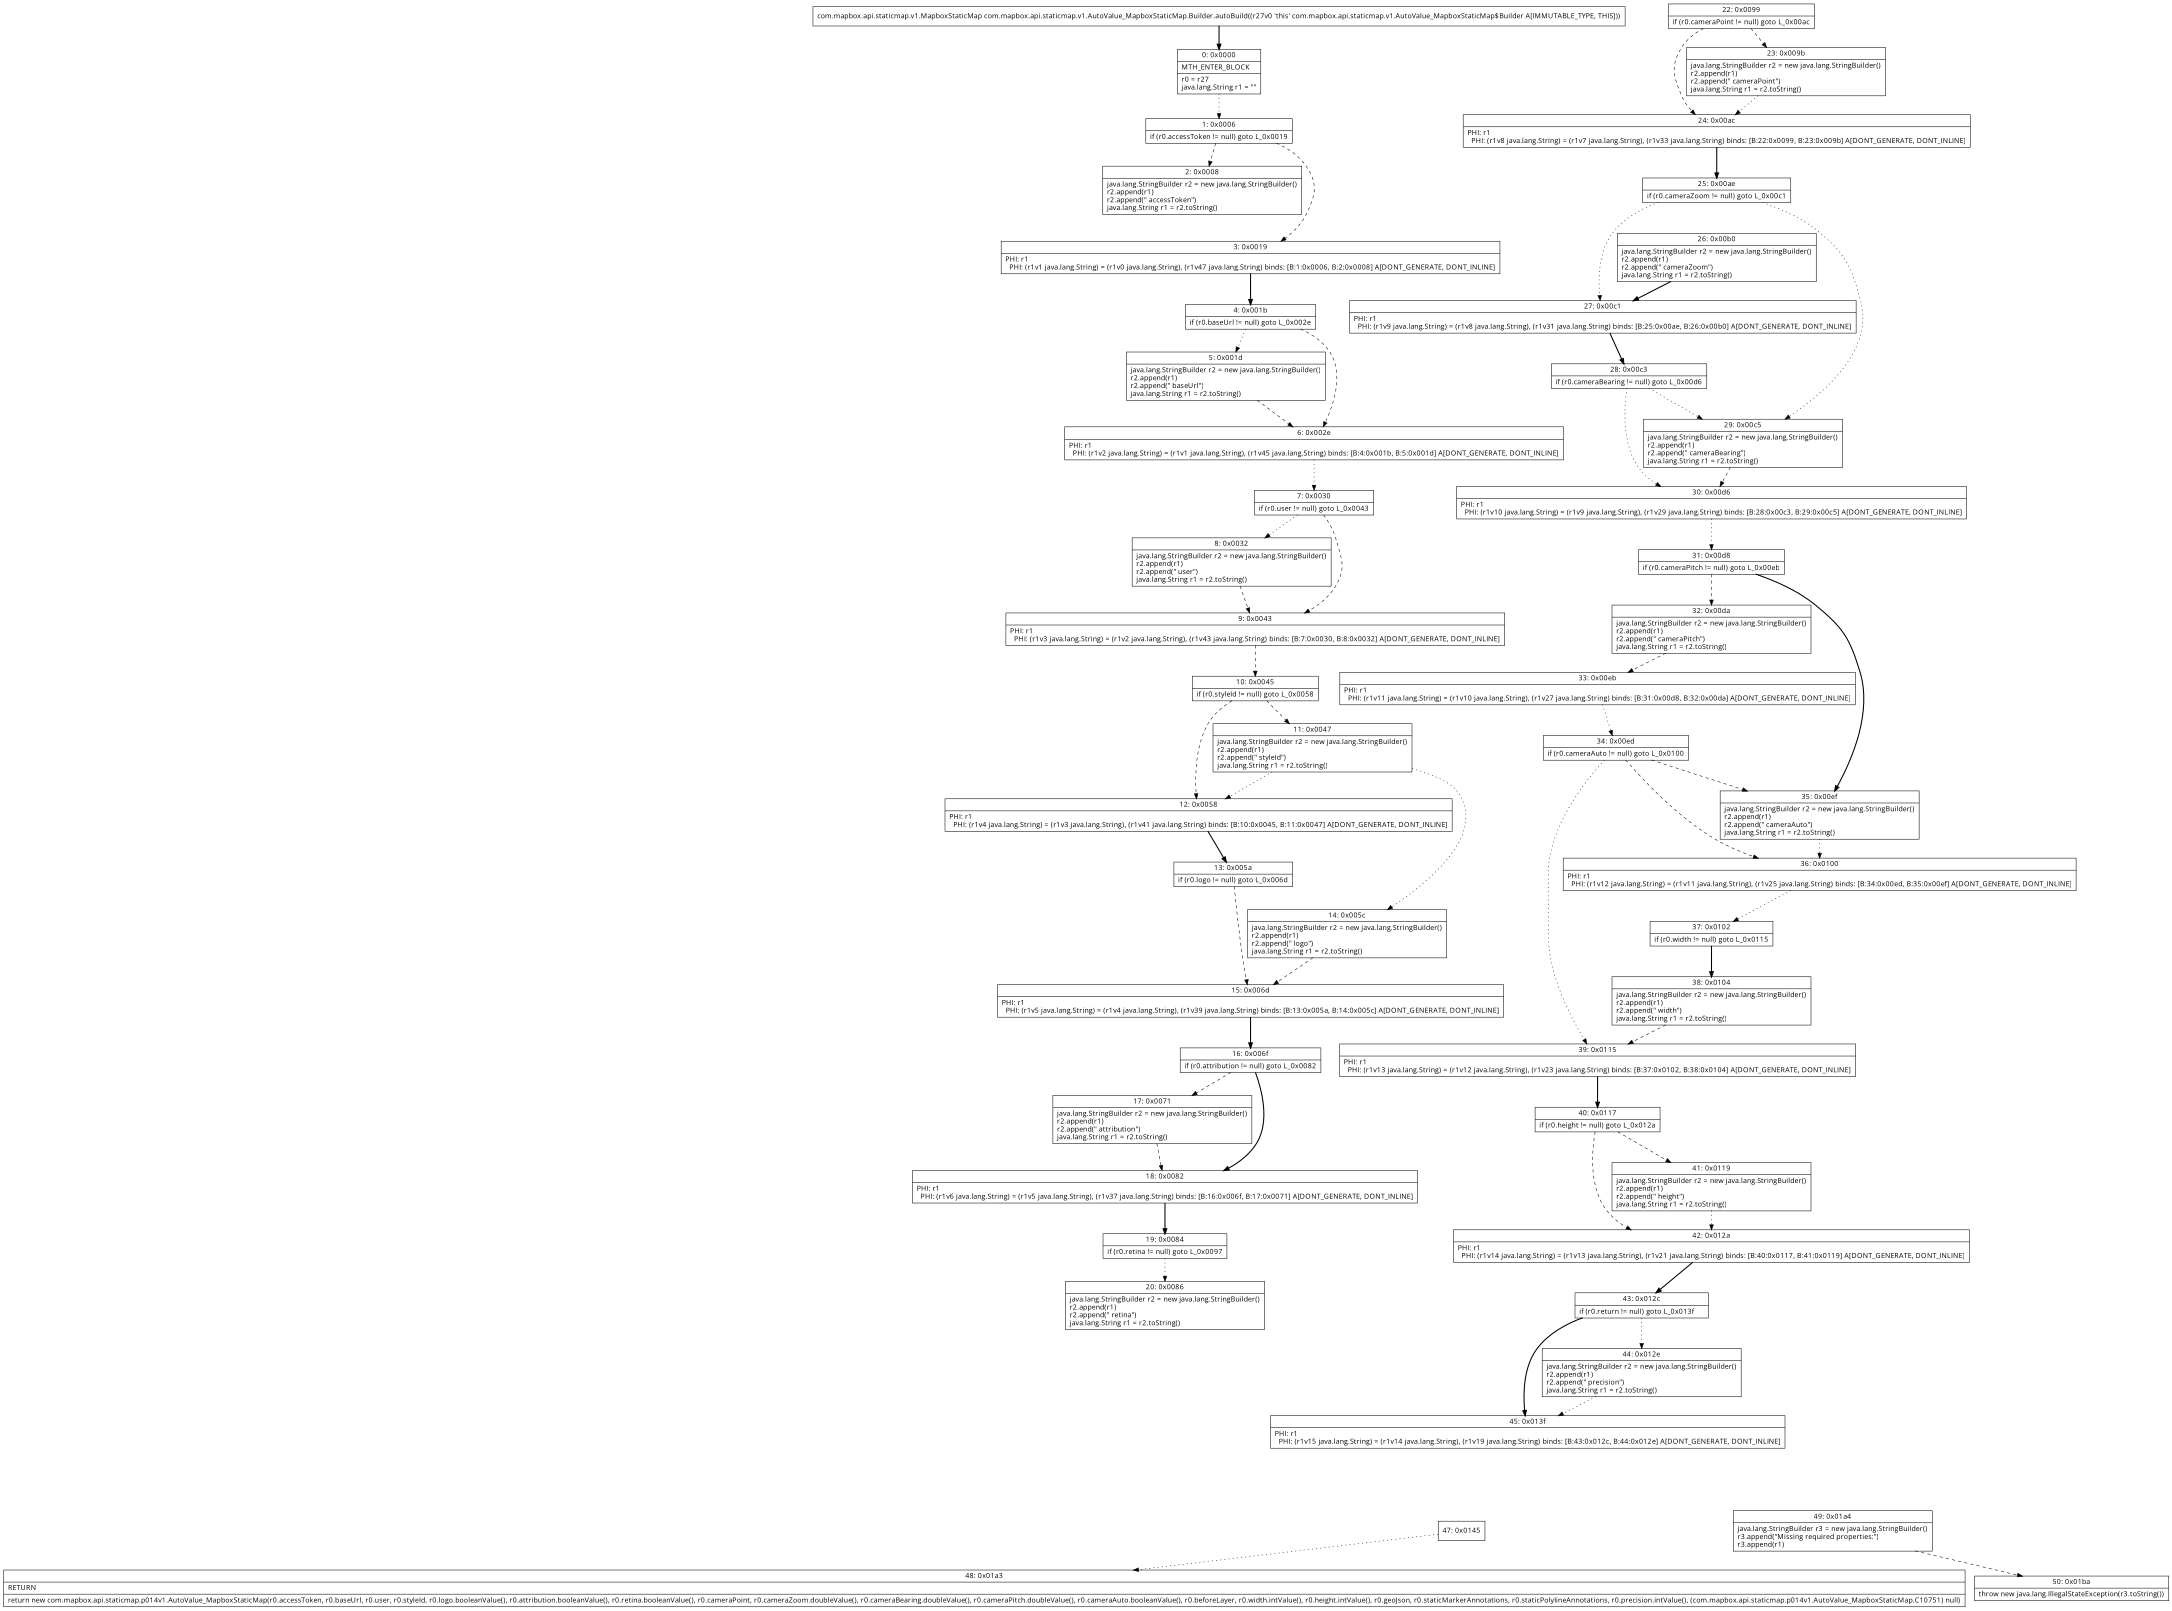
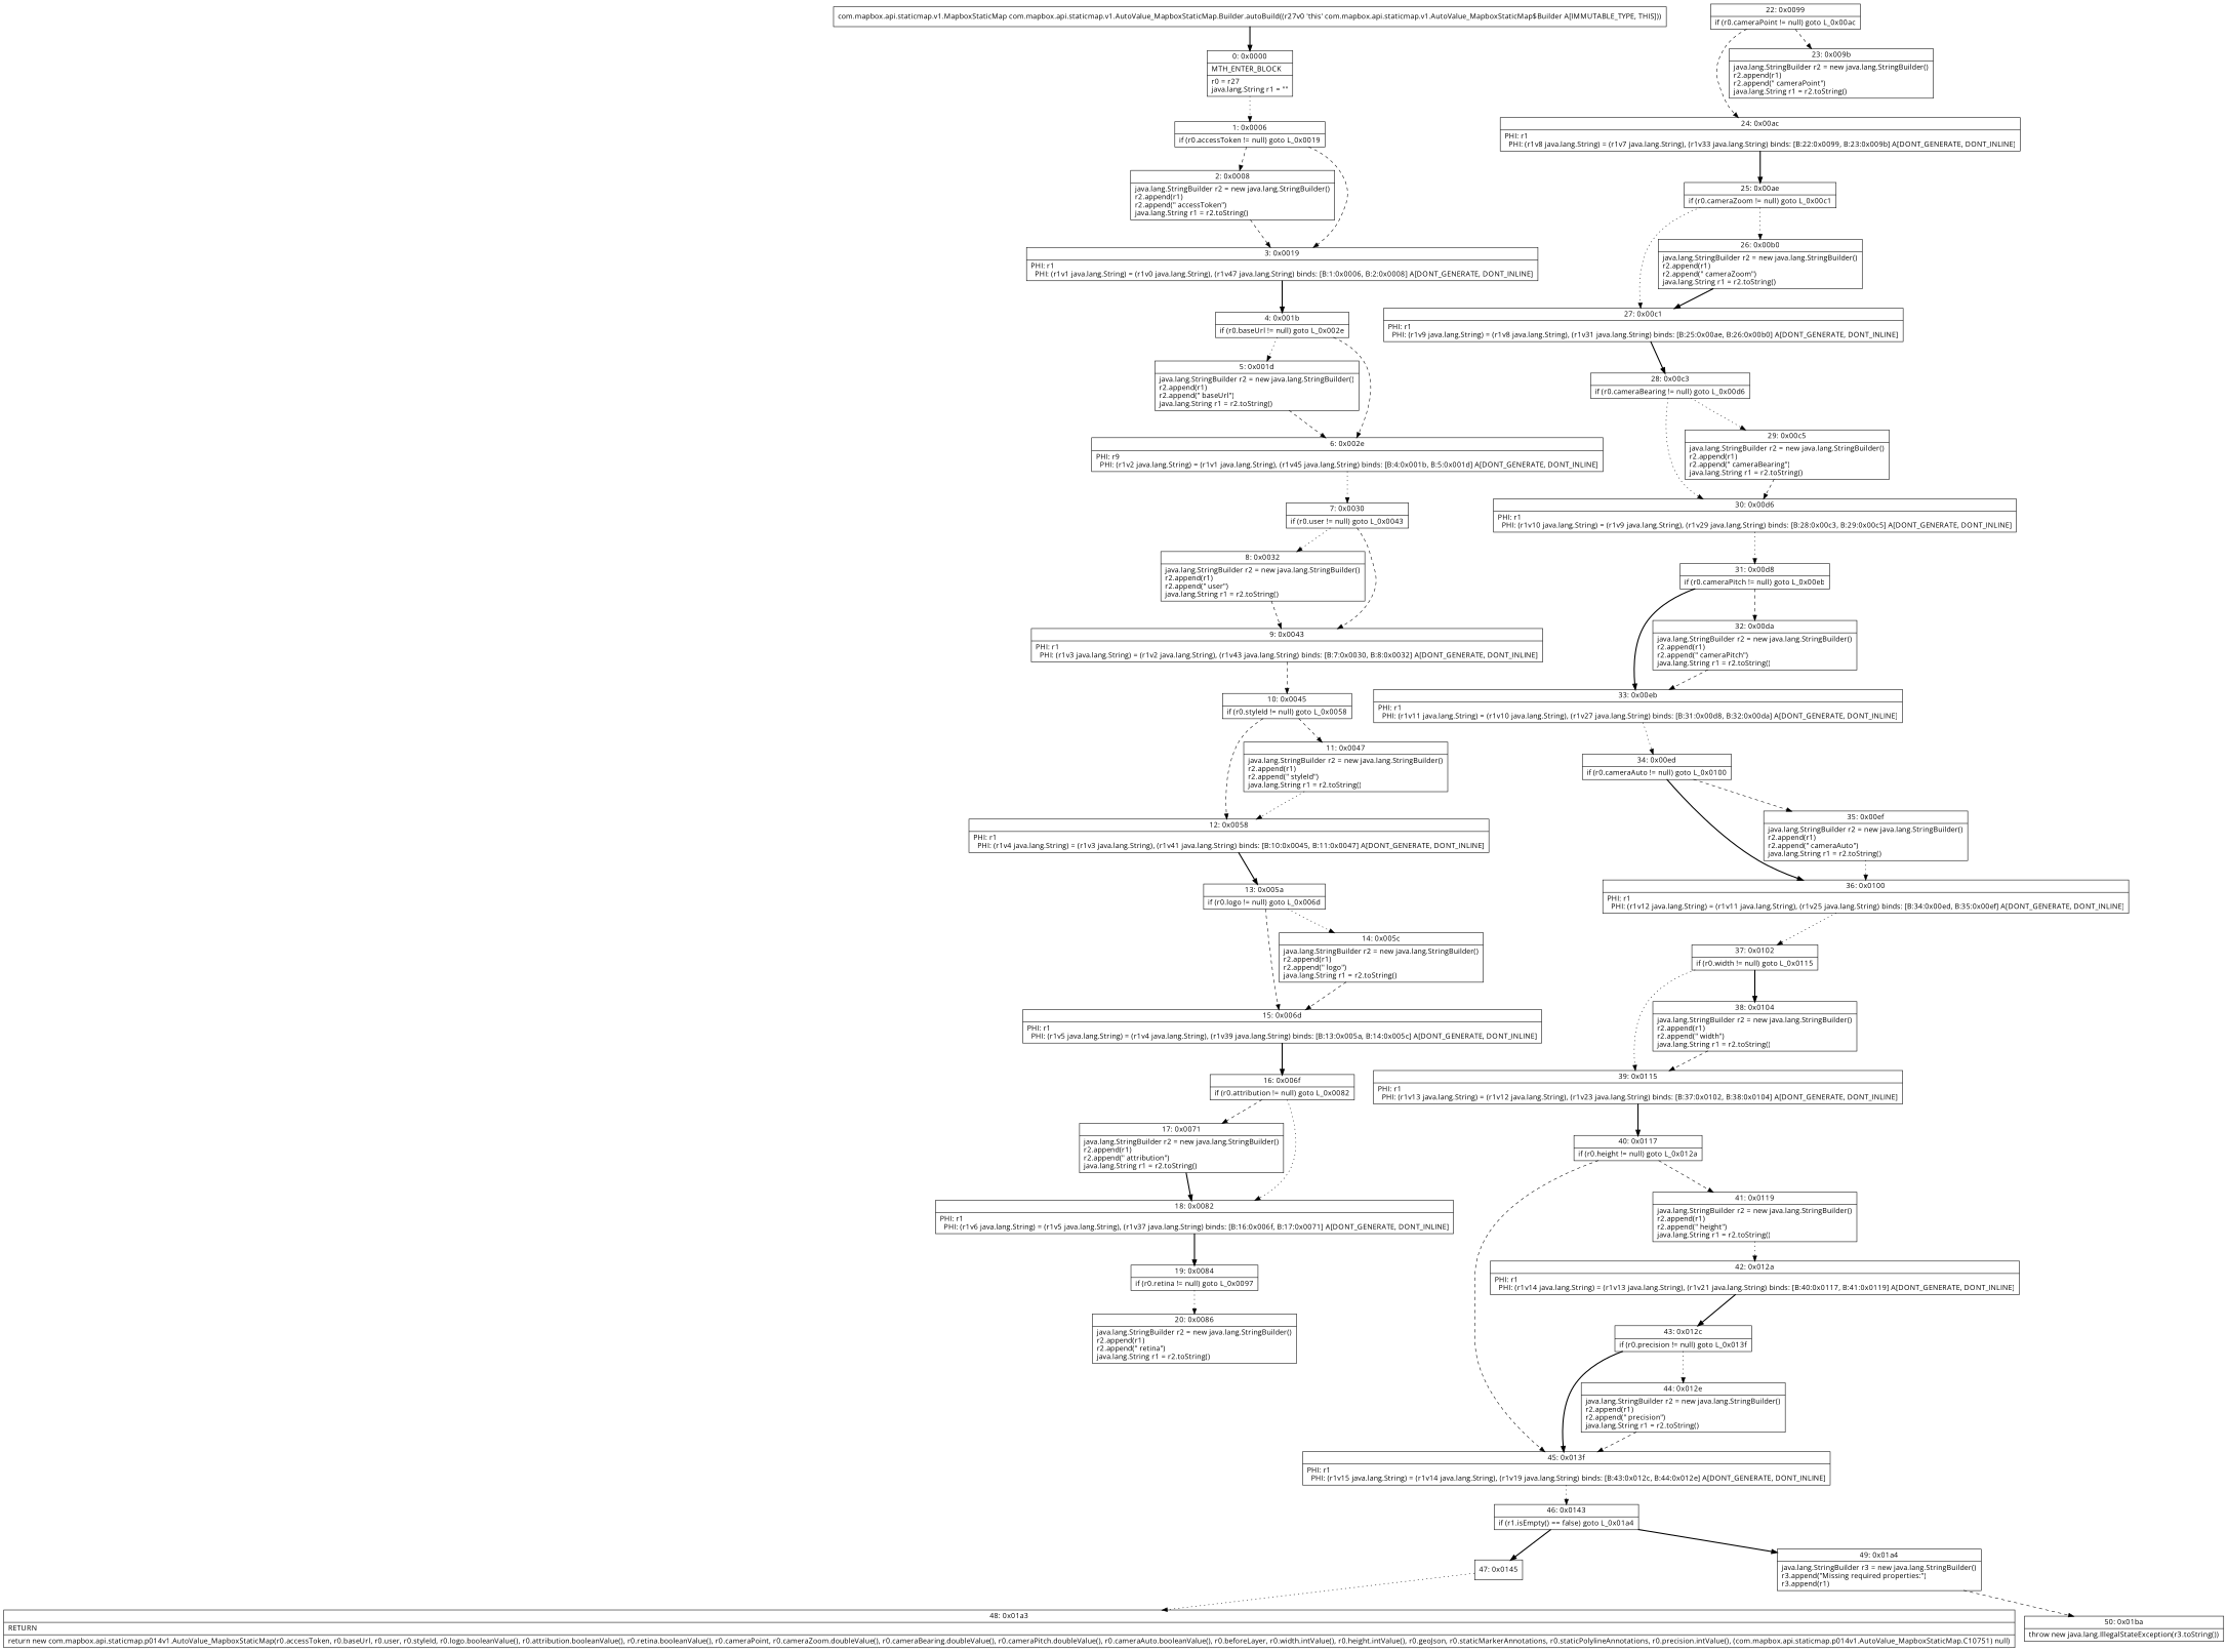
  digraph {
    fontname="Open Sans"
    node [fontname="Open Sans" shape=record]
    edge [fontname="Open Sans" style=dashed]
    n1 [label="{0\:\ 0x0000|MTH_ENTER_BLOCK\l|r0 = r27\ljava.lang.String r1 = \"\"\l}"]
    n2 [label="{1\:\ 0x0006|if (r0.accessToken != null) goto L_0x0019\l}"]
    n3 [label="{2\:\ 0x0008|java.lang.StringBuilder r2 = new java.lang.StringBuilder()\lr2.append(r1)\lr2.append(\" accessToken\")\ljava.lang.String r1 = r2.toString()\l}"]
    n4 [label="{3\:\ 0x0019|PHI: r1 \l  PHI: (r1v1 java.lang.String) = (r1v0 java.lang.String), (r1v47 java.lang.String) binds: [B:1:0x0006, B:2:0x0008] A[DONT_GENERATE, DONT_INLINE]\l}"]
    n5 [label="{4\:\ 0x001b|if (r0.baseUrl != null) goto L_0x002e\l}"]
    n6 [label="{5\:\ 0x001d|java.lang.StringBuilder r2 = new java.lang.StringBuilder()\lr2.append(r1)\lr2.append(\" baseUrl\")\ljava.lang.String r1 = r2.toString()\l}"]
-   n7 [label="{6\:\ 0x002e|PHI: r1 \l  PHI: (r1v2 java.lang.String) = (r1v1 java.lang.String), (r1v45 java.lang.String) binds: [B:4:0x001b, B:5:0x001d] A[DONT_GENERATE, DONT_INLINE]\l}"]
+   n7 [label="{6\:\ 0x002e|PHI: r9 \l  PHI: (r1v2 java.lang.String) = (r1v1 java.lang.String), (r1v45 java.lang.String) binds: [B:4:0x001b, B:5:0x001d] A[DONT_GENERATE, DONT_INLINE]\l}"]
    n8 [label="{7\:\ 0x0030|if (r0.user != null) goto L_0x0043\l}"]
    n9 [label="{8\:\ 0x0032|java.lang.StringBuilder r2 = new java.lang.StringBuilder()\lr2.append(r1)\lr2.append(\" user\")\ljava.lang.String r1 = r2.toString()\l}"]
    n10 [label="{9\:\ 0x0043|PHI: r1 \l  PHI: (r1v3 java.lang.String) = (r1v2 java.lang.String), (r1v43 java.lang.String) binds: [B:7:0x0030, B:8:0x0032] A[DONT_GENERATE, DONT_INLINE]\l}"]
    n11 [label="{10\:\ 0x0045|if (r0.styleId != null) goto L_0x0058\l}"]
    n12 [label="{11\:\ 0x0047|java.lang.StringBuilder r2 = new java.lang.StringBuilder()\lr2.append(r1)\lr2.append(\" styleId\")\ljava.lang.String r1 = r2.toString()\l}"]
    n13 [label="{12\:\ 0x0058|PHI: r1 \l  PHI: (r1v4 java.lang.String) = (r1v3 java.lang.String), (r1v41 java.lang.String) binds: [B:10:0x0045, B:11:0x0047] A[DONT_GENERATE, DONT_INLINE]\l}"]
    n14 [label="{13\:\ 0x005a|if (r0.logo != null) goto L_0x006d\l}"]
    n15 [label="{14\:\ 0x005c|java.lang.StringBuilder r2 = new java.lang.StringBuilder()\lr2.append(r1)\lr2.append(\" logo\")\ljava.lang.String r1 = r2.toString()\l}"]
    n16 [label="{15\:\ 0x006d|PHI: r1 \l  PHI: (r1v5 java.lang.String) = (r1v4 java.lang.String), (r1v39 java.lang.String) binds: [B:13:0x005a, B:14:0x005c] A[DONT_GENERATE, DONT_INLINE]\l}"]
    n17 [label="{16\:\ 0x006f|if (r0.attribution != null) goto L_0x0082\l}"]
    n18 [label="{17\:\ 0x0071|java.lang.StringBuilder r2 = new java.lang.StringBuilder()\lr2.append(r1)\lr2.append(\" attribution\")\ljava.lang.String r1 = r2.toString()\l}"]
    n19 [label="{18\:\ 0x0082|PHI: r1 \l  PHI: (r1v6 java.lang.String) = (r1v5 java.lang.String), (r1v37 java.lang.String) binds: [B:16:0x006f, B:17:0x0071] A[DONT_GENERATE, DONT_INLINE]\l}"]
    n20 [label="{19\:\ 0x0084|if (r0.retina != null) goto L_0x0097\l}"]
    n21 [label="{20\:\ 0x0086|java.lang.StringBuilder r2 = new java.lang.StringBuilder()\lr2.append(r1)\lr2.append(\" retina\")\ljava.lang.String r1 = r2.toString()\l}"]
    n22 [label="{22\:\ 0x0099|if (r0.cameraPoint != null) goto L_0x00ac\l}"]
    n23 [label="{23\:\ 0x009b|java.lang.StringBuilder r2 = new java.lang.StringBuilder()\lr2.append(r1)\lr2.append(\" cameraPoint\")\ljava.lang.String r1 = r2.toString()\l}"]
    n24 [label="{24\:\ 0x00ac|PHI: r1 \l  PHI: (r1v8 java.lang.String) = (r1v7 java.lang.String), (r1v33 java.lang.String) binds: [B:22:0x0099, B:23:0x009b] A[DONT_GENERATE, DONT_INLINE]\l}"]
    n25 [label="{25\:\ 0x00ae|if (r0.cameraZoom != null) goto L_0x00c1\l}"]
    n26 [label="{26\:\ 0x00b0|java.lang.StringBuilder r2 = new java.lang.StringBuilder()\lr2.append(r1)\lr2.append(\" cameraZoom\")\ljava.lang.String r1 = r2.toString()\l}"]
    n27 [label="{27\:\ 0x00c1|PHI: r1 \l  PHI: (r1v9 java.lang.String) = (r1v8 java.lang.String), (r1v31 java.lang.String) binds: [B:25:0x00ae, B:26:0x00b0] A[DONT_GENERATE, DONT_INLINE]\l}"]
    n28 [label="{28\:\ 0x00c3|if (r0.cameraBearing != null) goto L_0x00d6\l}"]
    n29 [label="{29\:\ 0x00c5|java.lang.StringBuilder r2 = new java.lang.StringBuilder()\lr2.append(r1)\lr2.append(\" cameraBearing\")\ljava.lang.String r1 = r2.toString()\l}"]
    n30 [label="{30\:\ 0x00d6|PHI: r1 \l  PHI: (r1v10 java.lang.String) = (r1v9 java.lang.String), (r1v29 java.lang.String) binds: [B:28:0x00c3, B:29:0x00c5] A[DONT_GENERATE, DONT_INLINE]\l}"]
    n31 [label="{31\:\ 0x00d8|if (r0.cameraPitch != null) goto L_0x00eb\l}"]
    n32 [label="{32\:\ 0x00da|java.lang.StringBuilder r2 = new java.lang.StringBuilder()\lr2.append(r1)\lr2.append(\" cameraPitch\")\ljava.lang.String r1 = r2.toString()\l}"]
    n33 [label="{33\:\ 0x00eb|PHI: r1 \l  PHI: (r1v11 java.lang.String) = (r1v10 java.lang.String), (r1v27 java.lang.String) binds: [B:31:0x00d8, B:32:0x00da] A[DONT_GENERATE, DONT_INLINE]\l}"]
    n34 [label="{34\:\ 0x00ed|if (r0.cameraAuto != null) goto L_0x0100\l}"]
    n35 [label="{35\:\ 0x00ef|java.lang.StringBuilder r2 = new java.lang.StringBuilder()\lr2.append(r1)\lr2.append(\" cameraAuto\")\ljava.lang.String r1 = r2.toString()\l}"]
    n36 [label="{36\:\ 0x0100|PHI: r1 \l  PHI: (r1v12 java.lang.String) = (r1v11 java.lang.String), (r1v25 java.lang.String) binds: [B:34:0x00ed, B:35:0x00ef] A[DONT_GENERATE, DONT_INLINE]\l}"]
    n37 [label="{37\:\ 0x0102|if (r0.width != null) goto L_0x0115\l}"]
    n38 [label="{38\:\ 0x0104|java.lang.StringBuilder r2 = new java.lang.StringBuilder()\lr2.append(r1)\lr2.append(\" width\")\ljava.lang.String r1 = r2.toString()\l}"]
    n39 [label="{39\:\ 0x0115|PHI: r1 \l  PHI: (r1v13 java.lang.String) = (r1v12 java.lang.String), (r1v23 java.lang.String) binds: [B:37:0x0102, B:38:0x0104] A[DONT_GENERATE, DONT_INLINE]\l}"]
    n40 [label="{40\:\ 0x0117|if (r0.height != null) goto L_0x012a\l}"]
    n41 [label="{41\:\ 0x0119|java.lang.StringBuilder r2 = new java.lang.StringBuilder()\lr2.append(r1)\lr2.append(\" height\")\ljava.lang.String r1 = r2.toString()\l}"]
    n42 [label="{42\:\ 0x012a|PHI: r1 \l  PHI: (r1v14 java.lang.String) = (r1v13 java.lang.String), (r1v21 java.lang.String) binds: [B:40:0x0117, B:41:0x0119] A[DONT_GENERATE, DONT_INLINE]\l}"]
-   n43 [label="{43\:\ 0x012c|if (r0.return != null) goto L_0x013f\l}"]
+   n43 [label="{43\:\ 0x012c|if (r0.precision != null) goto L_0x013f\l}"]
    n44 [label="{44\:\ 0x012e|java.lang.StringBuilder r2 = new java.lang.StringBuilder()\lr2.append(r1)\lr2.append(\" precision\")\ljava.lang.String r1 = r2.toString()\l}"]
    n45 [label="{45\:\ 0x013f|PHI: r1 \l  PHI: (r1v15 java.lang.String) = (r1v14 java.lang.String), (r1v19 java.lang.String) binds: [B:43:0x012c, B:44:0x012e] A[DONT_GENERATE, DONT_INLINE]\l}"]
+   n46 [label="{46\:\ 0x0143|if (r1.isEmpty() == false) goto L_0x01a4\l}"]
    n47 [label="{47\:\ 0x0145}"]
    n48 [label="{49\:\ 0x01a4|java.lang.StringBuilder r3 = new java.lang.StringBuilder()\lr3.append(\"Missing required properties:\")\lr3.append(r1)\l}"]
    n49 [label="{48\:\ 0x01a3|RETURN\l|return new com.mapbox.api.staticmap.p014v1.AutoValue_MapboxStaticMap(r0.accessToken, r0.baseUrl, r0.user, r0.styleId, r0.logo.booleanValue(), r0.attribution.booleanValue(), r0.retina.booleanValue(), r0.cameraPoint, r0.cameraZoom.doubleValue(), r0.cameraBearing.doubleValue(), r0.cameraPitch.doubleValue(), r0.cameraAuto.booleanValue(), r0.beforeLayer, r0.width.intValue(), r0.height.intValue(), r0.geoJson, r0.staticMarkerAnnotations, r0.staticPolylineAnnotations, r0.precision.intValue(), (com.mapbox.api.staticmap.p014v1.AutoValue_MapboxStaticMap.C10751) null)\l}"]
    n50 [label="{50\:\ 0x01ba|throw new java.lang.IllegalStateException(r3.toString())\l}"]
    n51 [label="{com.mapbox.api.staticmap.v1.MapboxStaticMap com.mapbox.api.staticmap.v1.AutoValue_MapboxStaticMap.Builder.autoBuild((r27v0 'this' com.mapbox.api.staticmap.v1.AutoValue_MapboxStaticMap$Builder A[IMMUTABLE_TYPE, THIS])) }"]
    n1 -> n2 [style=dotted]
    n2 -> n3
    n2 -> n4
+   n3 -> n4
    n4 -> n5 [style=bold]
    n5 -> n6 [style=dotted]
    n5 -> n7
    n6 -> n7
    n7 -> n8 [style=dotted]
    n8 -> n9 [style=dotted]
    n8 -> n10
    n9 -> n10
    n10 -> n11
    n11 -> n12
    n11 -> n13
    n12 -> n13 [style=dotted]
    n13 -> n14 [style=bold]
-   n12 -> n15 [style=dotted]
+   n14 -> n15 [style=dotted]
    n14 -> n16
    n15 -> n16
    n16 -> n17 [style=bold]
    n17 -> n18
-   n17 -> n19 [style=bold]
-   n18 -> n19
+   n17 -> n19 [style=dotted]
+   n18 -> n19 [style=bold]
    n19 -> n20 [style=bold]
    n20 -> n21 [style=dotted]
    n22 -> n23
    n22 -> n24
-   n23 -> n24 [style=dotted]
    n24 -> n25 [style=bold]
-   n25 -> n29 [style=dotted]
+   n25 -> n26 [style=dotted]
    n25 -> n27 [style=dotted]
    n26 -> n27 [style=bold]
    n27 -> n28 [style=bold]
    n28 -> n29 [style=dotted]
    n28 -> n30 [style=dotted]
    n29 -> n30
    n30 -> n31 [style=dotted]
    n31 -> n32
-   n31 -> n35 [style=bold]
+   n31 -> n33 [style=bold]
    n32 -> n33
    n33 -> n34 [style=dotted]
    n34 -> n35
-   n34 -> n36
+   n34 -> n36 [style=bold]
    n35 -> n36 [style=dotted]
    n36 -> n37 [style=dotted]
    n37 -> n38 [style=bold]
-   n34 -> n39 [style=dotted]
+   n37 -> n39 [style=dotted]
    n38 -> n39
    n39 -> n40 [style=bold]
    n40 -> n41
-   n40 -> n42
+   n40 -> n45
    n41 -> n42 [style=dotted]
    n42 -> n43 [style=bold]
    n43 -> n44 [style=dotted]
    n43 -> n45 [style=bold]
-   n44 -> n45 [style=dotted]
+   n44 -> n45
+   n45 -> n46 [style=dotted]
+   n46 -> n47 [style=bold]
+   n46 -> n48 [style=bold]
    n47 -> n49 [style=dotted]
    n48 -> n50
    n51 -> n1 [style=bold]
  }
